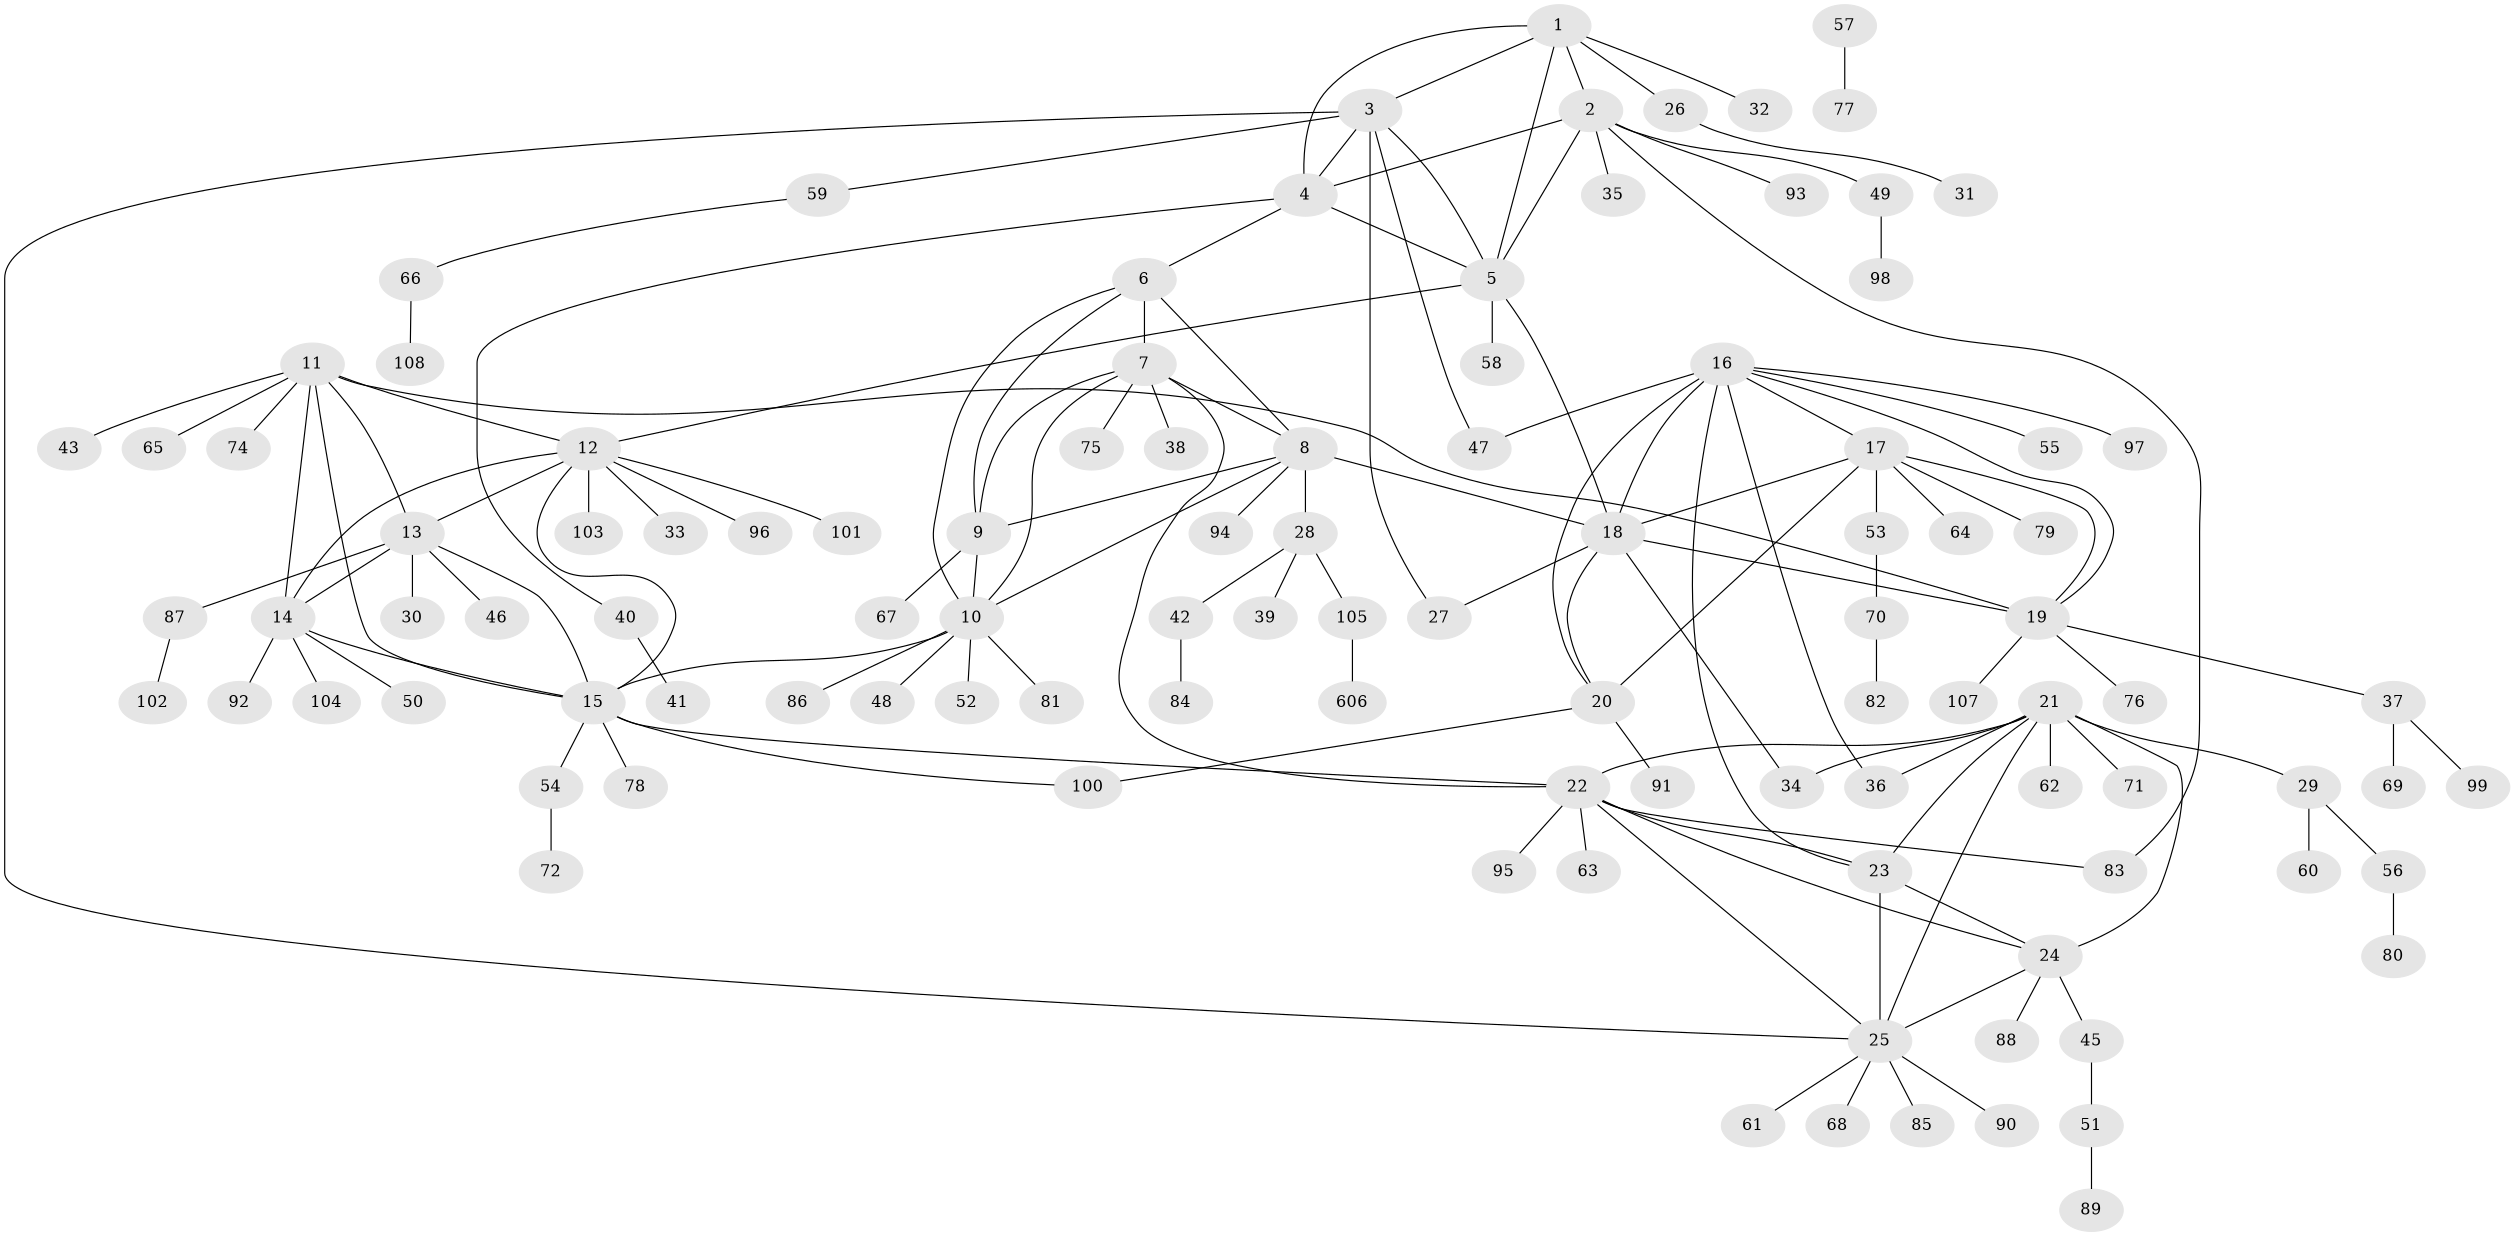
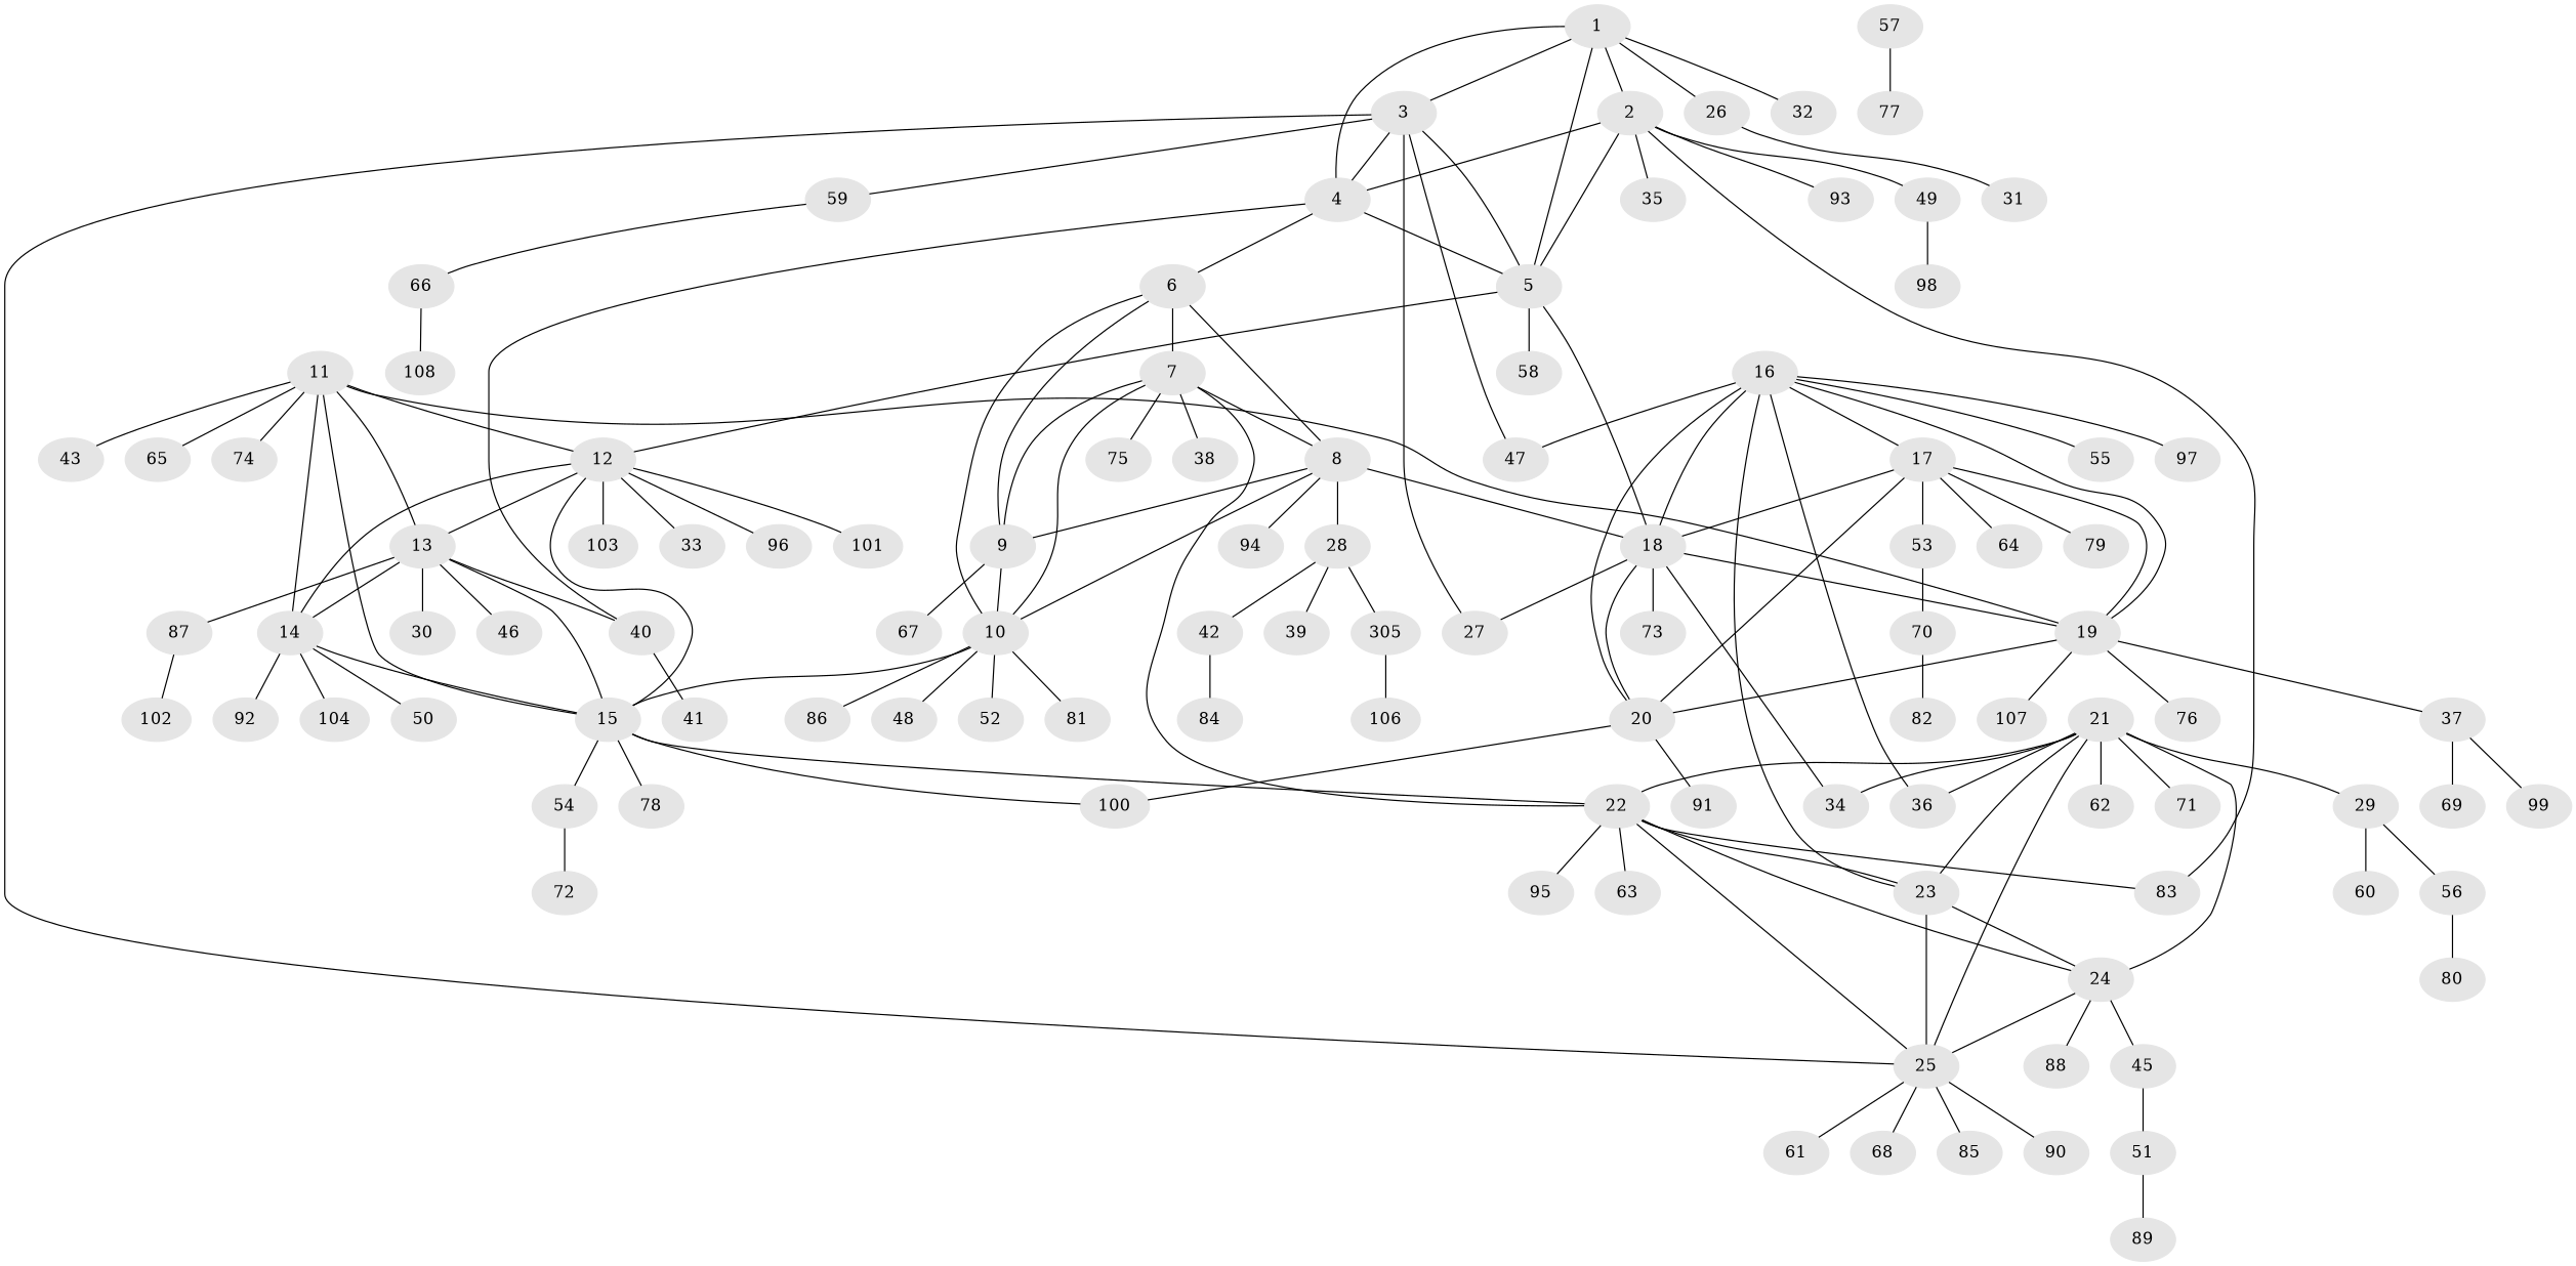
  graph {
    node [color=gray90 style=filled]
    1
    2
    3
    4
    5
    26
    32
    35
    49
    83
    93
    25
    27
    47
    59
    6
    40
    12
    18
    58
    31
    98
    61
    68
    85
    90
    66
    7
    8
    9
    10
    41
    15
    13
    14
    33
    96
    101
    103
    19
    20
    34
+   73
    22
    38
    75
    28
    94
    67
    48
    52
    81
    86
    23
    24
    63
    95
    39
    42
-   105
+   105 [label=305]
    54
    78
    100
    11
    43
    65
    74
    30
    46
    87
    50
    92
    104
    37
    76
    107
    102
    72
    16
    17
    36
    55
    97
    53
    64
    79
    91
    70
    69
    99
    21
    29
    62
    71
    45
    88
    56
    60
    51
    84
-   106 [label=606]
+   106
    80
    57
    77
    89
    82
    108
    1 -- 2
    1 -- 3
    1 -- 4
    1 -- 5
    1 -- 26
    1 -- 32
    2 -- 4
    2 -- 5
    2 -- 35
    2 -- 49
    2 -- 83
    2 -- 93
    3 -- 4
    3 -- 5
    3 -- 25
    3 -- 27
    3 -- 47
    3 -- 59
    4 -- 5
    4 -- 6
    4 -- 40
    5 -- 12
    5 -- 18
    5 -- 58
    26 -- 31
    49 -- 98
    25 -- 61
    25 -- 68
    25 -- 85
    25 -- 90
    59 -- 66
    6 -- 7
    6 -- 8
    6 -- 9
    6 -- 10
    40 -- 41
    12 -- 15
    12 -- 13
    12 -- 14
    12 -- 33
    12 -- 96
    12 -- 101
    12 -- 103
    18 -- 27
    18 -- 19
    18 -- 20
    18 -- 34
+   18 -- 73
    66 -- 108
    7 -- 8
    7 -- 9
    7 -- 10
    7 -- 22
    7 -- 38
    7 -- 75
    8 -- 18
    8 -- 9
    8 -- 10
    8 -- 28
    8 -- 94
    9 -- 10
    9 -- 67
    10 -- 15
    10 -- 48
    10 -- 52
    10 -- 81
    10 -- 86
    15 -- 22
    15 -- 54
    15 -- 78
    15 -- 100
+   13 -- 40
    13 -- 15
    13 -- 14
    13 -- 30
    13 -- 46
    13 -- 87
    14 -- 15
    14 -- 50
    14 -- 92
    14 -- 104
+   19 -- 20
    19 -- 37
    19 -- 76
    19 -- 107
    20 -- 100
    20 -- 91
    22 -- 83
    22 -- 25
    22 -- 23
    22 -- 24
    22 -- 63
    22 -- 95
    28 -- 39
    28 -- 42
    28 -- 105
    23 -- 25
    23 -- 24
    24 -- 25
    24 -- 45
    24 -- 88
    42 -- 84
    105 -- 106
    54 -- 72
    11 -- 12
    11 -- 15
    11 -- 13
    11 -- 14
    11 -- 19
    11 -- 43
    11 -- 65
    11 -- 74
    87 -- 102
    37 -- 69
    37 -- 99
    16 -- 47
    16 -- 18
    16 -- 19
    16 -- 20
    16 -- 23
    16 -- 17
    16 -- 36
    16 -- 55
    16 -- 97
    17 -- 18
    17 -- 19
    17 -- 20
    17 -- 53
    17 -- 64
    17 -- 79
    53 -- 70
    70 -- 82
    21 -- 25
    21 -- 34
    21 -- 22
    21 -- 23
    21 -- 24
    21 -- 36
    21 -- 29
    21 -- 62
    21 -- 71
    29 -- 56
    29 -- 60
    45 -- 51
    56 -- 80
    51 -- 89
    57 -- 77
  }
